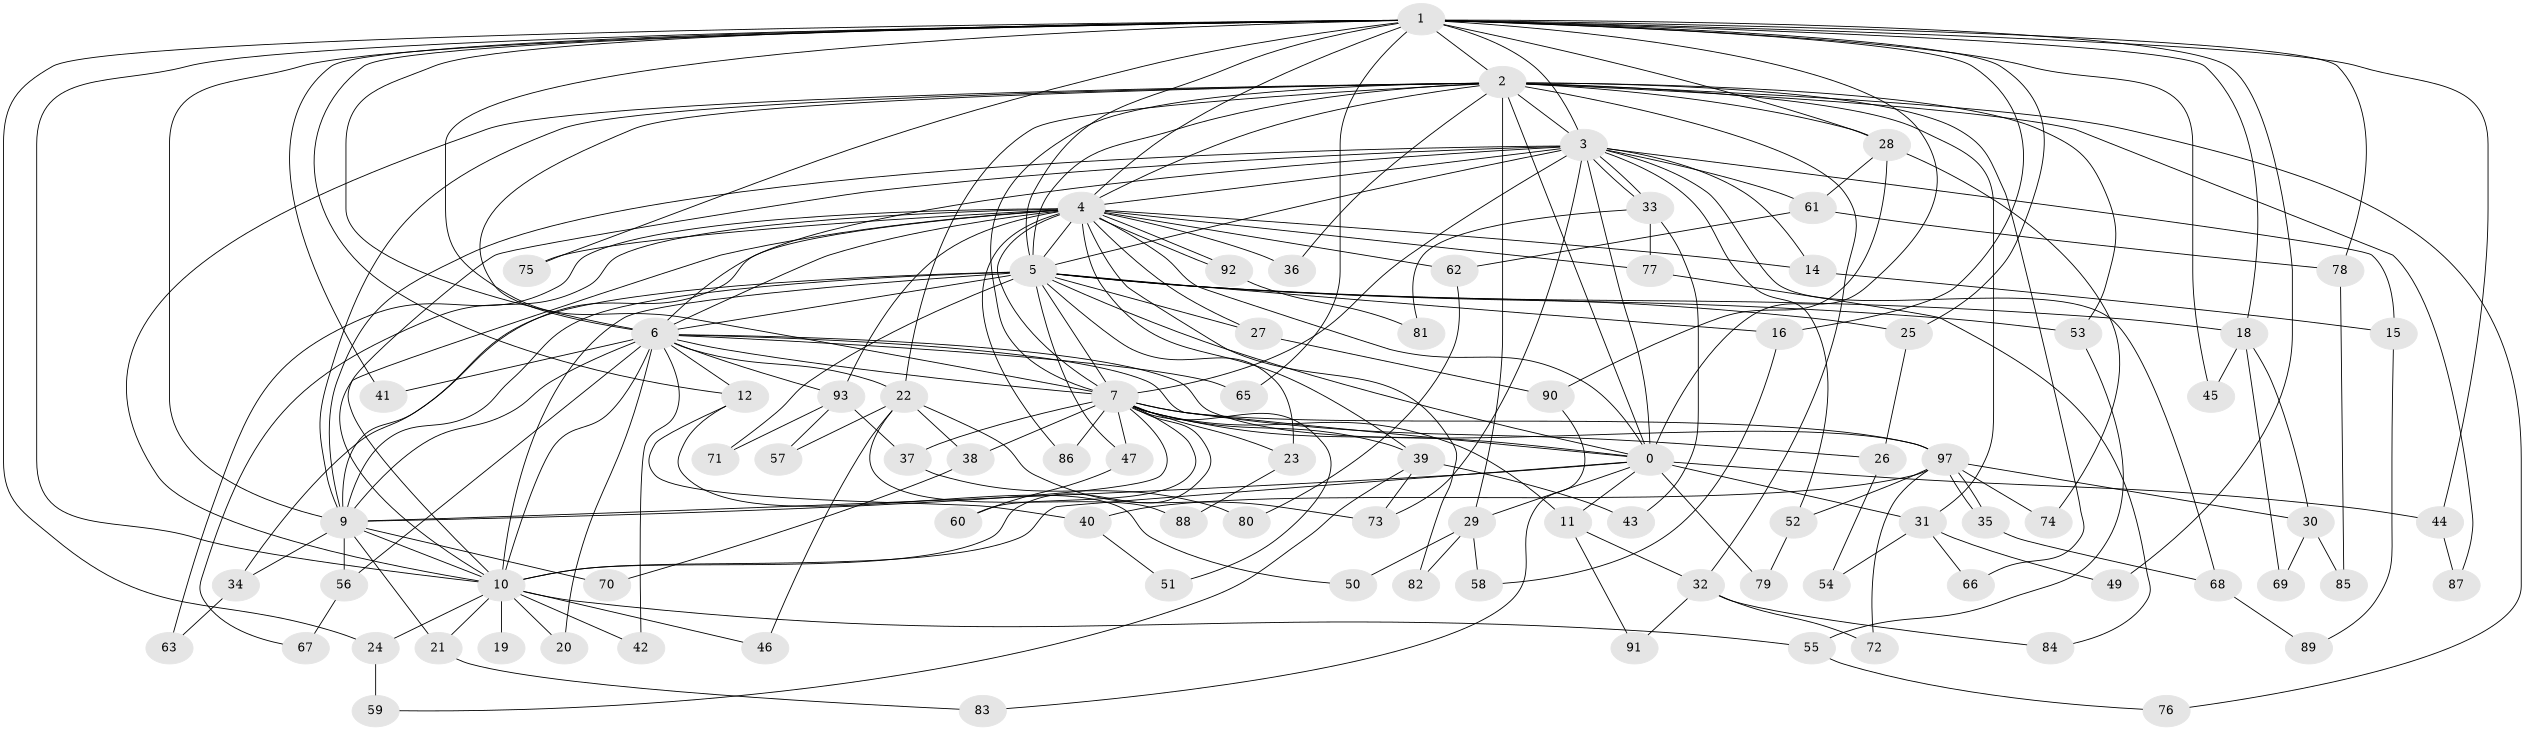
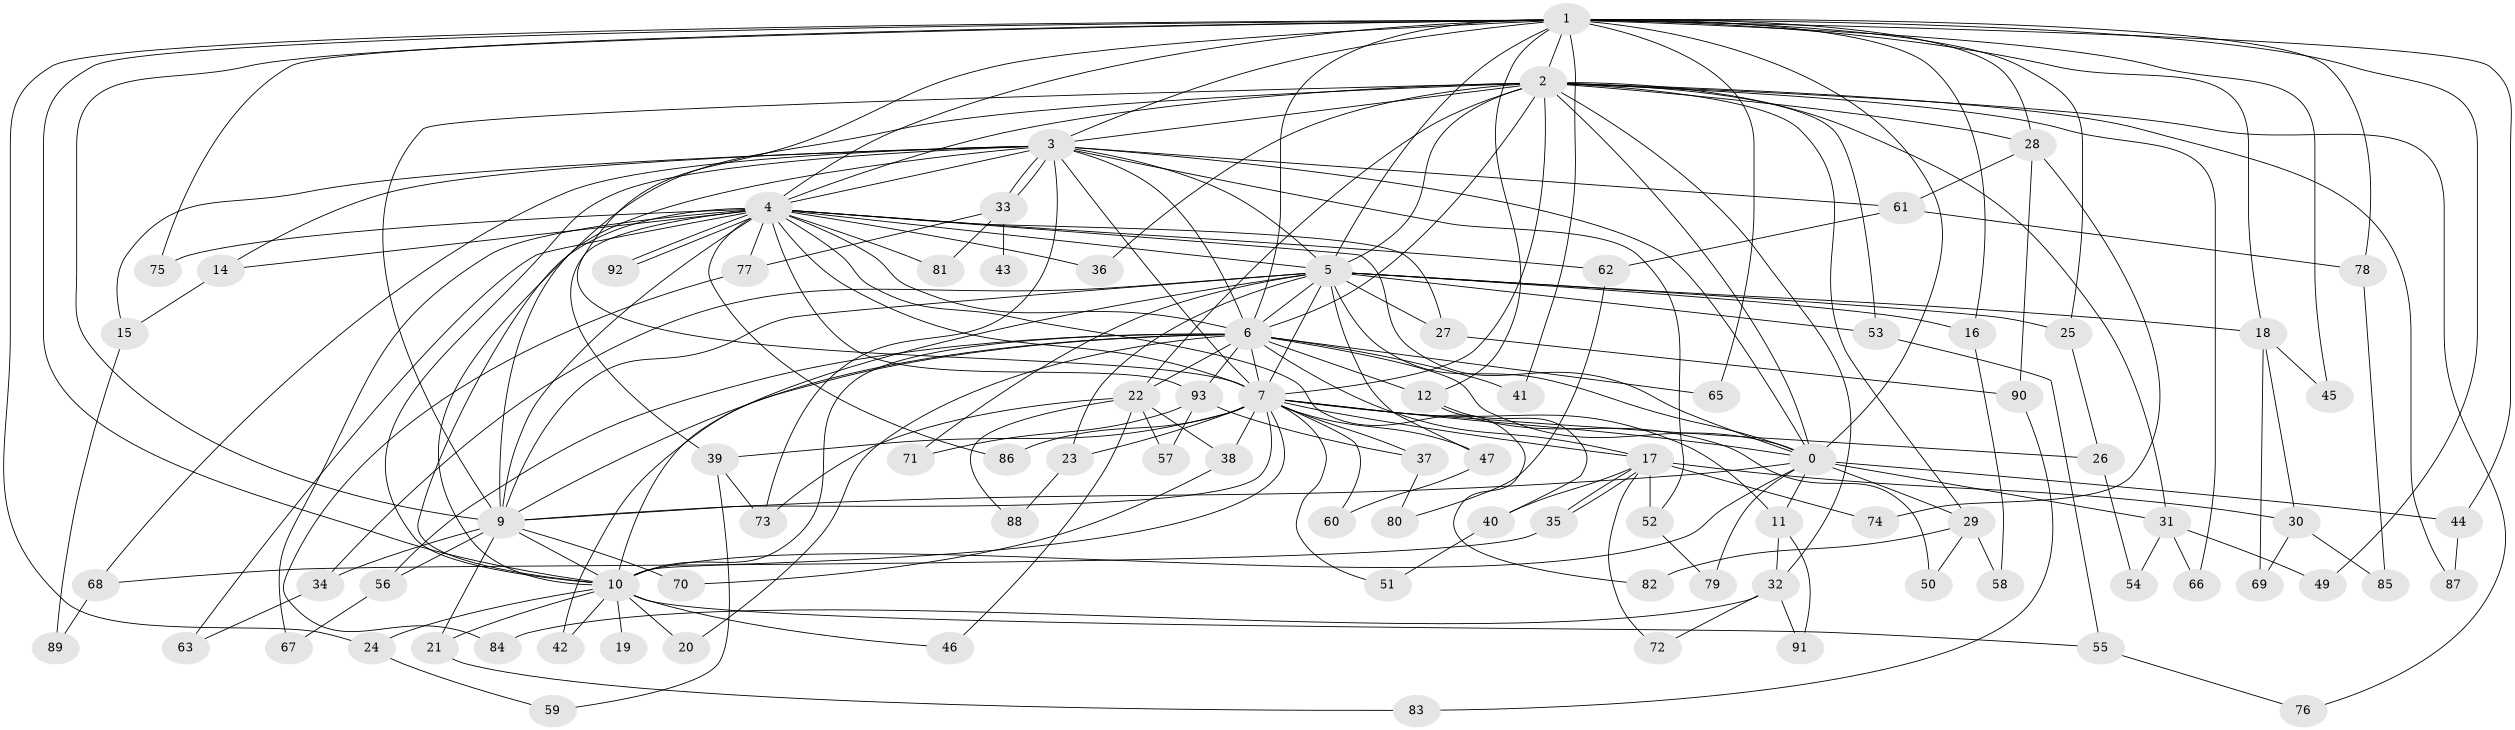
  graph {
    node [color=gray90 style=filled]
    1
    2
    3
    4
    5
    6
    7
    n8 [label=0]
    9
    10
    12
    16
    18
    24
    25
    28
    41
    44
    45
    49
    65
    75
    78
    22
    29
    31
    32
    36
    53
    66
    76
    87
    14
    15
    33
    52
    61
    68
    73
    n40 [label=93]
    27
    39
    62
    63
    67
    77
    81
    82
    86
    92
    23
    34
    47
    71
-   17 [label=97]
+   17
    20
    42
    56
    11
    26
    37
    38
    51
    60
    79
    21
    70
    19
    46
    55
    40
    50
    58
    30
    69
    59
    74
    90
    85
    57
    88
    54
    91
    72
    84
    89
    43
    80
    35
    83
    1 -- 2
    1 -- 3
    1 -- 4
    1 -- 5
    1 -- 6
    1 -- 7
    1 -- n8
    1 -- 9
    1 -- 10
    1 -- 12
    1 -- 16
    1 -- 18
    1 -- 24
    1 -- 25
    1 -- 28
    1 -- 41
    1 -- 44
    1 -- 45
    1 -- 49
    1 -- 65
    1 -- 75
    1 -- 78
    2 -- 3
    2 -- 4
    2 -- 5
    2 -- 6
    2 -- 7
    2 -- n8
    2 -- 9
    2 -- 10
    2 -- 28
    2 -- 22
    2 -- 29
    2 -- 31
    2 -- 32
    2 -- 36
    2 -- 53
    2 -- 66
    2 -- 76
    2 -- 87
    3 -- 4
    3 -- 5
    3 -- 6
    3 -- 7
    3 -- n8
    3 -- 9
    3 -- 10
    3 -- 14
    3 -- 15
    3 -- 33
    3 -- 33
    3 -- 52
    3 -- 61
    3 -- 68
    3 -- 73
    4 -- 5
    4 -- 6
    4 -- 7
    4 -- n8
    4 -- 9
    4 -- 10
    4 -- 75
    4 -- 36
    4 -- 14
    4 -- n40
    4 -- 27
    4 -- 39
    4 -- 62
    4 -- 63
    4 -- 67
    4 -- 77
-   92 -- 81
+   4 -- 81
    4 -- 82
    4 -- 86
    4 -- 92
    4 -- 92
    5 -- 6
    5 -- 7
    5 -- n8
    5 -- 9
    5 -- 10
    5 -- 16
    5 -- 18
    5 -- 25
    5 -- 53
    5 -- 27
    5 -- 23
    5 -- 34
    5 -- 47
    5 -- 71
    6 -- 7
    6 -- n8
    6 -- 9
    6 -- 10
    6 -- 12
    6 -- 41
    6 -- 65
    6 -- 22
    6 -- n40
    6 -- 17
    6 -- 20
    6 -- 42
    6 -- 56
    7 -- n8
    7 -- 9
    7 -- 10
    7 -- 39
    7 -- 86
    7 -- 23
    7 -- 47
    7 -- 17
    7 -- 11
    7 -- 26
    7 -- 37
    7 -- 38
    7 -- 51
    7 -- 60
    n8 -- 9
    n8 -- 10
    n8 -- 44
    n8 -- 29
    n8 -- 31
    n8 -- 11
    n8 -- 79
    9 -- 10
    9 -- 34
    9 -- 56
    9 -- 21
    9 -- 70
    10 -- 24
    10 -- 20
    10 -- 42
    10 -- 21
    10 -- 19
    10 -- 46
    10 -- 55
    12 -- 40
    12 -- 50
    16 -- 58
    18 -- 45
    18 -- 30
    18 -- 69
    24 -- 59
    25 -- 26
    28 -- 61
    28 -- 74
    28 -- 90
    44 -- 87
    78 -- 85
    22 -- 73
    22 -- 38
    22 -- 46
    22 -- 57
    22 -- 88
    29 -- 82
    29 -- 50
    29 -- 58
    31 -- 49
    31 -- 66
    31 -- 54
    32 -- 91
    32 -- 72
    32 -- 84
    53 -- 55
    14 -- 15
    15 -- 89
    33 -- 77
    33 -- 81
    33 -- 43
    52 -- 79
    61 -- 78
    61 -- 62
    68 -- 89
    n40 -- 71
    n40 -- 37
    n40 -- 57
    27 -- 90
    39 -- 73
    39 -- 59
-   39 -- 43
    62 -- 80
    77 -- 84
    23 -- 88
    34 -- 63
    47 -- 60
    17 -- 52
    17 -- 40
    17 -- 30
    17 -- 74
    17 -- 72
    17 -- 35
    17 -- 35
    56 -- 67
    11 -- 32
    11 -- 91
    26 -- 54
    37 -- 80
    38 -- 70
    21 -- 83
    55 -- 76
    40 -- 51
    30 -- 69
    30 -- 85
    90 -- 83
    35 -- 68
  }
